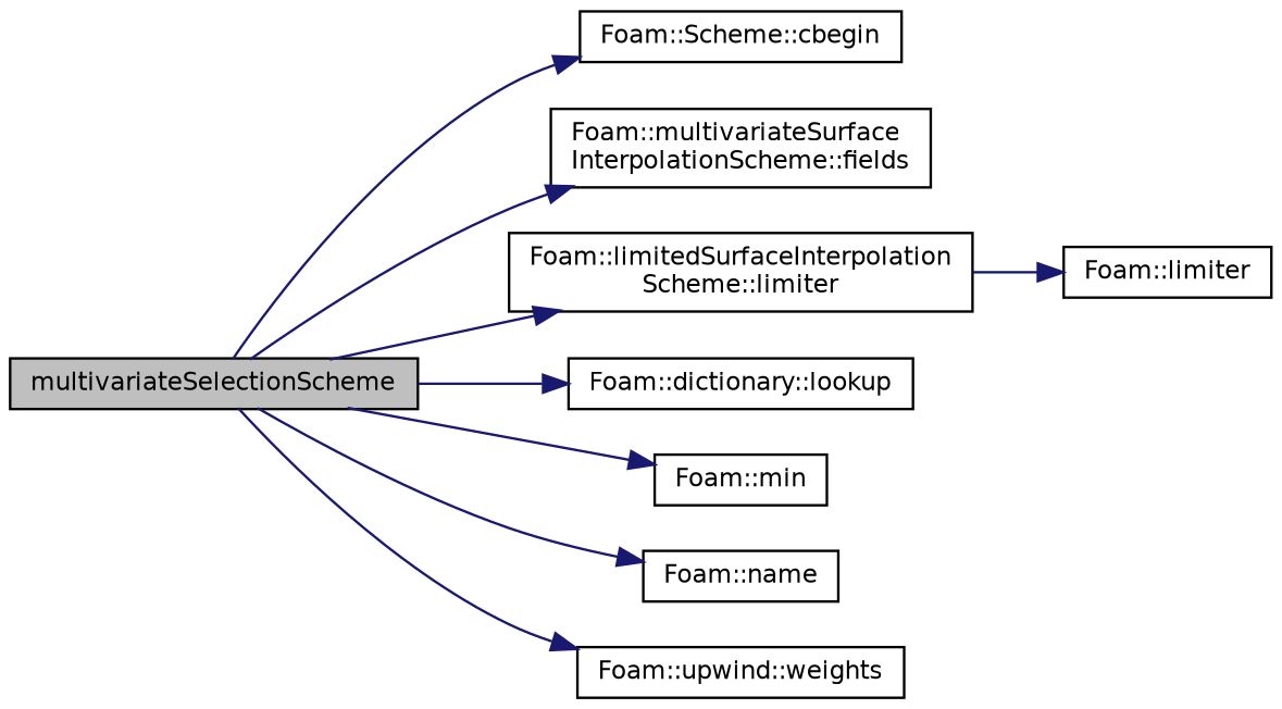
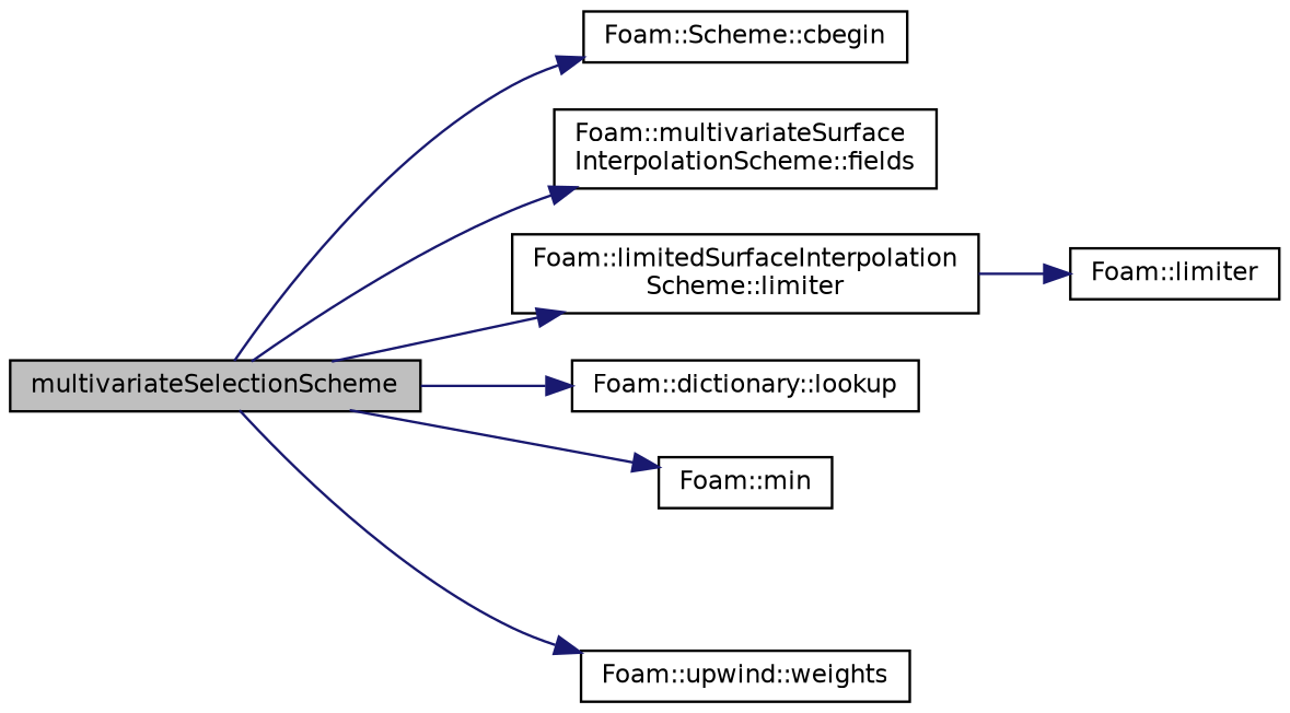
  digraph {
    rankdir=LR
    node [color=black fontname=Helvetica fontsize=10 shape=record]
    edge [color=midnightblue fontname=Helvetica fontsize=10 labelfontname=Helvetica labelfontsize=10 style=solid]
    n1 [fillcolor=grey75 fontcolor=black height=0.2 label=multivariateSelectionScheme style=filled width=0.4]
    n2 [height=0.2 label="Foam::Scheme::cbegin" width=0.4]
    n3 [height=0.2 label="Foam::multivariateSurface\lInterpolationScheme::fields" width=0.4]
    n4 [height=0.2 label="Foam::limitedSurfaceInterpolation\lScheme::limiter" width=0.4]
    n5 [height=0.2 label="Foam::dictionary::lookup" width=0.4]
    n6 [height=0.2 label="Foam::min" width=0.4]
-   n7 [height=0.2 label="Foam::name" width=0.4]
    n8 [height=0.2 label="Foam::upwind::weights" width=0.4]
    n9 [height=0.2 label="Foam::limiter" width=0.4]
    n1 -> n2
    n1 -> n3
    n1 -> n4
    n1 -> n5
    n1 -> n6
-   n1 -> n7
    n1 -> n8
    n4 -> n9
  }
